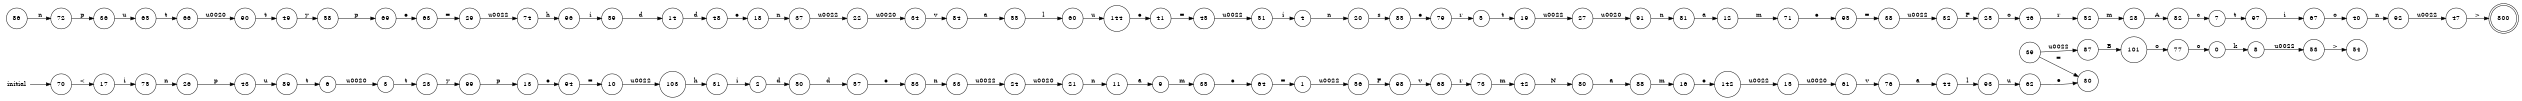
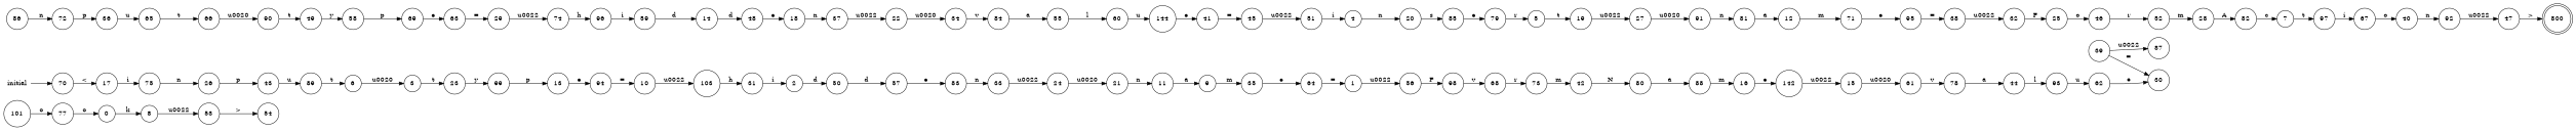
  digraph {
    rankdir=LR
    node [shape=circle]
    0
    8
    53
    54
    1
    56
    98
    68
    2
    50
    57
    83
    3
    23
    99
    13
    4
    20
    85
    79
    5
    19
    27
    91
    6
    7
    97
    67
    40
    9
    35
    64
    10
    103
    31
    11
    12
    71
    95
    38
    94
    14
    48
    18
    37
    15
    61
-   78 [label=76]
+   78
    44
    n50 [label=142]
    16
    17
    75
    26
    43
    22
    34
    81
    21
    84
    55
    24
    25
    46
    52
    28
    89
    82
    29
    74
    96
    59
    39
    30
    87
    101
    32
    33
    60
    36
    65
    66
    90
    77
    92
    47
    n87 [label=800 shape=doublecircle]
    41
    45
    51
    42
    80
    88
    93
    62
    49
    58
    69
    63
    86
    72
    n102 [label=144]
    73
    70
    initial [shape=plaintext]
    0 -> 8 [label=k]
    8 -> 53 [label="\u0022"]
    53 -> 54 [label=">"]
    1 -> 56 [label="\u0022"]
    56 -> 98 [label=F]
    98 -> 68 [label=v]
    68 -> 73 [label=r]
    2 -> 50 [label=d]
    50 -> 57 [label=d]
    57 -> 83 [label=e]
    83 -> 33 [label=n]
    3 -> 23 [label=t]
    23 -> 99 [label=y]
    99 -> 13 [label=p]
    13 -> 94 [label=e]
    4 -> 20 [label=n]
    20 -> 85 [label=s]
    85 -> 79 [label=e]
    79 -> 5 [label=r]
    5 -> 19 [label=t]
    19 -> 27 [label="\u0022"]
    27 -> 91 [label="\u0020"]
    91 -> 81 [label=n]
    6 -> 3 [label="\u0020"]
    7 -> 97 [label=t]
    97 -> 67 [label=i]
    67 -> 40 [label=o]
    40 -> 92 [label=n]
    9 -> 35 [label=m]
    35 -> 64 [label=e]
    64 -> 1 [label="="]
    10 -> 103 [label="\u0022"]
    103 -> 31 [label=h]
    31 -> 2 [label=i]
    11 -> 9 [label=a]
    12 -> 71 [label=m]
    71 -> 95 [label=e]
    95 -> 38 [label="="]
    38 -> 32 [label="\u0022"]
    94 -> 10 [label="="]
    14 -> 48 [label=d]
    48 -> 18 [label=e]
    18 -> 37 [label=n]
    37 -> 22 [label="\u0022"]
    15 -> 61 [label="\u0020"]
    61 -> 78 [label=v]
    78 -> 44 [label=a]
    44 -> 93 [label=l]
    n50 -> 15 [label="\u0022"]
    16 -> n50 [label=e]
    17 -> 75 [label=i]
    75 -> 26 [label=n]
    26 -> 43 [label=p]
    43 -> 89 [label=u]
    22 -> 34 [label="\u0020"]
    34 -> 84 [label=v]
    81 -> 12 [label=a]
    21 -> 11 [label=n]
    84 -> 55 [label=a]
    55 -> 60 [label=l]
    24 -> 21 [label="\u0020"]
    25 -> 46 [label=o]
    46 -> 52 [label=r]
    52 -> 28 [label=m]
    28 -> 82 [label=A]
    89 -> 6 [label=t]
    82 -> 7 [label=c]
    29 -> 74 [label="\u0022"]
    74 -> 96 [label=h]
    96 -> 59 [label=i]
    59 -> 14 [label=d]
    39 -> 30 [label="="]
    39 -> 87 [label="\u0022"]
-   87 -> 101 [label=B]
    101 -> 77 [label=o]
    32 -> 25 [label=F]
    33 -> 24 [label="\u0022"]
    60 -> n102 [label=u]
    36 -> 65 [label=u]
    65 -> 66 [label=t]
    66 -> 90 [label="\u0020"]
    90 -> 49 [label=t]
    77 -> 0 [label=o]
    92 -> 47 [label="\u0022"]
    47 -> n87 [label=">"]
    41 -> 45 [label="="]
    45 -> 51 [label="\u0022"]
    51 -> 4 [label=i]
    42 -> 80 [label=N]
    80 -> 88 [label=a]
    88 -> 16 [label=m]
    93 -> 62 [label=u]
    62 -> 30 [label=e]
    49 -> 58 [label=y]
    58 -> 69 [label=p]
    69 -> 63 [label=e]
    63 -> 29 [label="="]
    86 -> 72 [label=n]
    72 -> 36 [label=p]
    n102 -> 41 [label=e]
    73 -> 42 [label=m]
    70 -> 17 [label="<"]
    initial -> 70
  }
